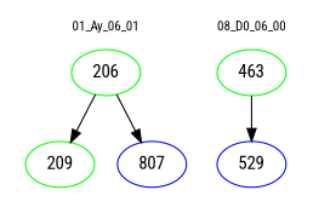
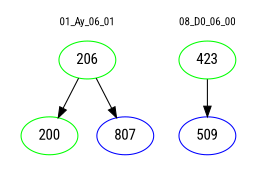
  digraph {
    fontname="Roboto Condensed"
    node [color=green fontname="Roboto Condensed"]
    edge [color=black fontname="Roboto Condensed"]
    n1 [label=206]
-   n2 [label=209]
+   n2 [label=200]
    n3 [color=blue label=807]
-   n4 [label=463]
-   n5 [color=blue label=529]
+   n4 [label=423]
+   n5 [color=blue label=509]
    subgraph cluster_1 {
      color=white
      fontsize=10
      label="01_Ay_06_01"
      n1
      n2
      n3
    }
    subgraph cluster_2 {
      color=white
      fontsize=10
      label="08_D0_06_00"
      n4
      n5
    }
    n1 -> n2
    n1 -> n3
    n4 -> n5
  }
